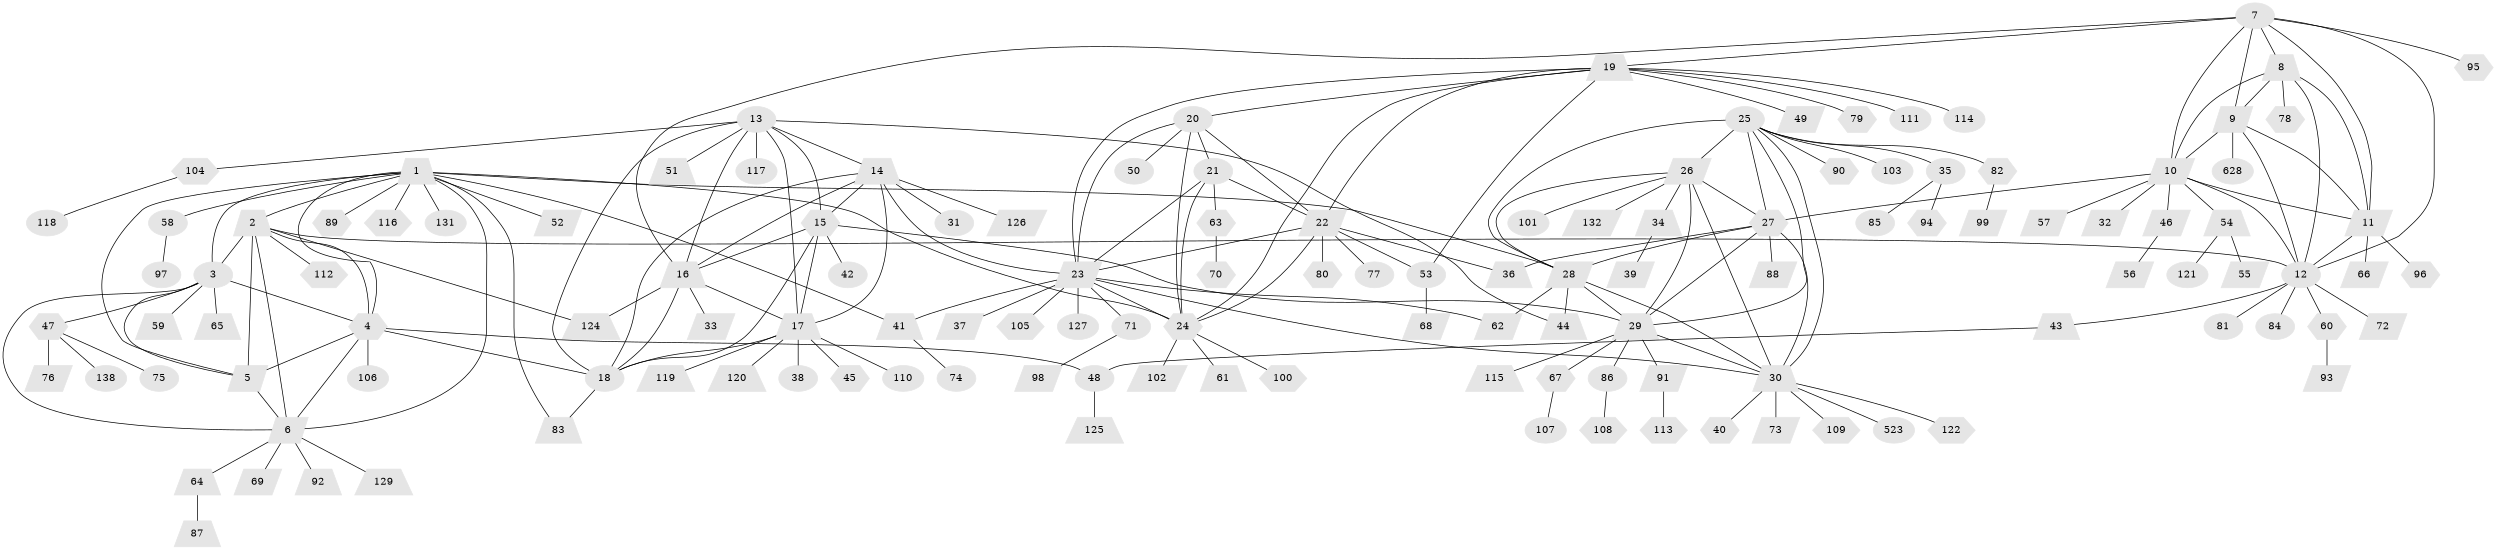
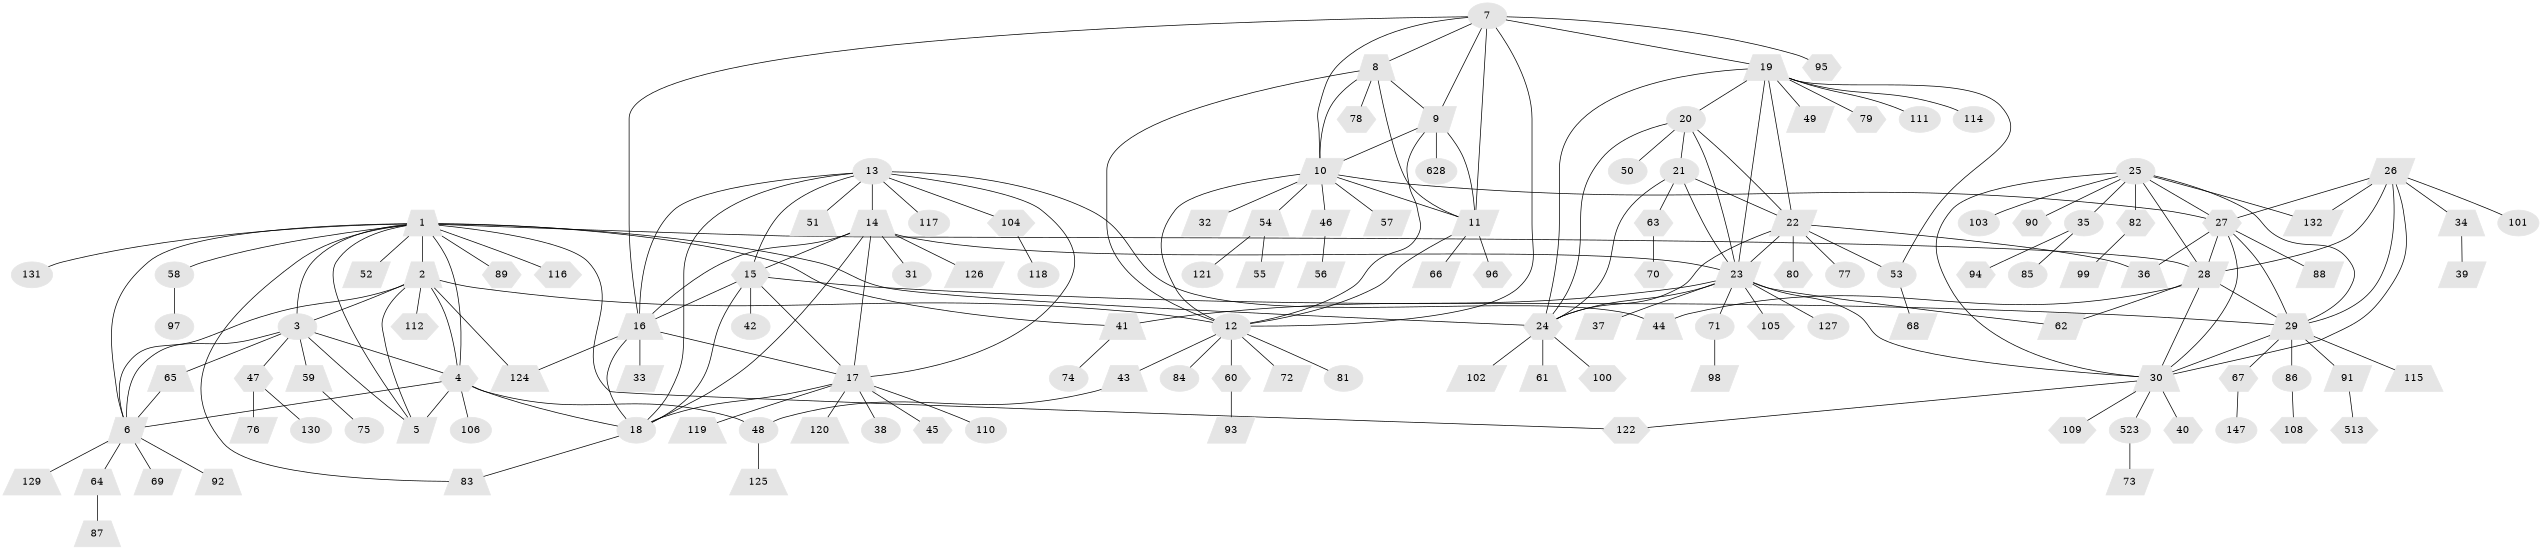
  graph {
    node [color=gray90 shape=ellipse style=filled]
    1 [shape=trapezium]
    2 [shape=trapezium]
    3
    4 [shape=hexagon]
    5 [shape=parallelogram]
    6 [shape=parallelogram]
    24 [shape=hexagon]
    28 [shape=parallelogram]
    41 [shape=trapezium]
    52 [shape=parallelogram]
    58
    83 [shape=trapezium]
    89 [shape=hexagon]
    116 [shape=hexagon]
    122 [shape=hexagon]
    131
    12
    112 [shape=hexagon]
    124 [shape=trapezium]
    47 [shape=hexagon]
    59 [shape=trapezium]
    65 [shape=trapezium]
    18
    48
    106
    64 [shape=trapezium]
    69 [shape=parallelogram]
    92 [shape=trapezium]
    129 [shape=trapezium]
    102 [shape=parallelogram]
    61 [shape=trapezium]
    100 [shape=hexagon]
    44 [shape=trapezium]
    29 [shape=trapezium]
    30 [shape=trapezium]
    62 [shape=parallelogram]
    74
    97
    43 [shape=trapezium]
    60 [shape=hexagon]
    72 [shape=parallelogram]
    81
    84
    76 [shape=parallelogram]
-   130 [label=138]
+   130
    75
    125 [shape=trapezium]
    87 [shape=trapezium]
    7
    8 [shape=trapezium]
    9 [shape=parallelogram]
    10 [shape=parallelogram]
    11 [shape=parallelogram]
    16 [shape=trapezium]
    19 [shape=trapezium]
    95 [shape=hexagon]
    78 [shape=hexagon]
    n58 [label=628]
    27 [shape=hexagon]
    32 [shape=parallelogram]
    46 [shape=parallelogram]
    54 [shape=trapezium]
    57 [shape=parallelogram]
    66 [shape=parallelogram]
    96 [shape=hexagon]
    17 [shape=trapezium]
    33 [shape=parallelogram]
    23 [shape=parallelogram]
    20
    22 [shape=parallelogram]
    49 [shape=parallelogram]
    79 [shape=hexagon]
    111
    114
    53
    36 [shape=trapezium]
    88 [shape=parallelogram]
    56 [shape=parallelogram]
    55 [shape=parallelogram]
    121
    93 [shape=parallelogram]
    13
    14 [shape=trapezium]
    15 [shape=hexagon]
    51 [shape=trapezium]
    104 [shape=hexagon]
    117
    31
    126 [shape=parallelogram]
    42
    38
    45 [shape=hexagon]
    110
    119 [shape=trapezium]
    120 [shape=trapezium]
    118
    37 [shape=parallelogram]
    71
    105 [shape=hexagon]
    127
    67 [shape=hexagon]
    86
    91 [shape=parallelogram]
    115 [shape=trapezium]
    21
    50
    63 [shape=hexagon]
    77
    80 [shape=hexagon]
    70 [shape=hexagon]
    68 [shape=parallelogram]
    40 [shape=hexagon]
    73 [shape=parallelogram]
    109 [shape=hexagon]
    n115 [label=523]
    98 [shape=parallelogram]
    25
    26 [shape=parallelogram]
    35
    82 [shape=hexagon]
    90 [shape=hexagon]
    103
    34 [shape=trapezium]
    101
    132 [shape=parallelogram]
    85
    94 [shape=hexagon]
    99 [shape=parallelogram]
    39 [shape=parallelogram]
-   107
+   107 [label=147]
    108 [shape=hexagon]
-   113 [shape=hexagon]
+   113 [shape=hexagon label=513]
    1 -- 2
    1 -- 3
    1 -- 4
    1 -- 5
    1 -- 6
    1 -- 24
    1 -- 28
    1 -- 41
    1 -- 52
    1 -- 58
    1 -- 83
    1 -- 89
    1 -- 116
+   1 -- 122
    1 -- 131
    2 -- 3
    2 -- 4
    2 -- 5
    2 -- 6
    2 -- 12
    2 -- 112
    2 -- 124
    3 -- 4
    3 -- 5
    3 -- 6
    3 -- 47
    3 -- 59
    3 -- 65
    4 -- 5
    4 -- 6
    4 -- 18
    4 -- 48
    4 -- 106
-   5 -- 6
+   65 -- 6
    6 -- 64
    6 -- 69
    6 -- 92
    6 -- 129
    24 -- 102
    24 -- 61
    24 -- 100
    28 -- 44
    28 -- 29
    28 -- 30
    28 -- 62
    41 -- 74
    58 -- 97
    12 -- 43
    12 -- 60
    12 -- 72
    12 -- 81
    12 -- 84
    47 -- 76
    47 -- 130
-   47 -- 75
+   59 -- 75
    18 -- 83
    48 -- 125
    64 -- 87
    29 -- 30
    29 -- 67
    29 -- 86
    29 -- 91
    29 -- 115
    30 -- 122
    30 -- 40
-   30 -- 73
+   n115 -- 73
    30 -- 109
    30 -- n115
    43 -- 48
    60 -- 93
    7 -- 12
    7 -- 8
    7 -- 9
    7 -- 10
    7 -- 11
    7 -- 16
    7 -- 19
    7 -- 95
    8 -- 12
    8 -- 9
    8 -- 10
    8 -- 11
    8 -- 78
    9 -- 12
    9 -- 10
    9 -- 11
    9 -- n58
    10 -- 12
    10 -- 11
    10 -- 27
    10 -- 32
    10 -- 46
    10 -- 54
    10 -- 57
    11 -- 12
    11 -- 66
    11 -- 96
    16 -- 124
    16 -- 18
    16 -- 17
    16 -- 33
    19 -- 24
    19 -- 23
    19 -- 20
    19 -- 22
    19 -- 49
    19 -- 79
    19 -- 111
    19 -- 114
    19 -- 53
    27 -- 28
    27 -- 29
    27 -- 30
    27 -- 36
    27 -- 88
    46 -- 56
    54 -- 55
    54 -- 121
    17 -- 18
    17 -- 38
    17 -- 45
    17 -- 110
    17 -- 119
    17 -- 120
    23 -- 24
    23 -- 41
    23 -- 30
    23 -- 62
    23 -- 37
    23 -- 71
    23 -- 105
    23 -- 127
    20 -- 24
    20 -- 23
    20 -- 22
    20 -- 21
    20 -- 50
    22 -- 24
    22 -- 23
    22 -- 53
    22 -- 36
    22 -- 77
    22 -- 80
    53 -- 68
    13 -- 18
    13 -- 44
    13 -- 16
    13 -- 17
    13 -- 14
    13 -- 15
    13 -- 51
    13 -- 104
    13 -- 117
    14 -- 18
    14 -- 16
    14 -- 17
    14 -- 23
    14 -- 15
    14 -- 31
    14 -- 126
    15 -- 18
    15 -- 29
    15 -- 16
    15 -- 17
    15 -- 42
    104 -- 118
    71 -- 98
    67 -- 107
    86 -- 108
    91 -- 113
    21 -- 24
    21 -- 23
    21 -- 22
    21 -- 63
    63 -- 70
    25 -- 28
    25 -- 29
    25 -- 30
    25 -- 27
-   25 -- 26
+   25 -- 132
    25 -- 35
    25 -- 82
    25 -- 90
    25 -- 103
    26 -- 28
    26 -- 29
    26 -- 30
    26 -- 27
    26 -- 34
    26 -- 101
    26 -- 132
    35 -- 85
    35 -- 94
    82 -- 99
    34 -- 39
  }
